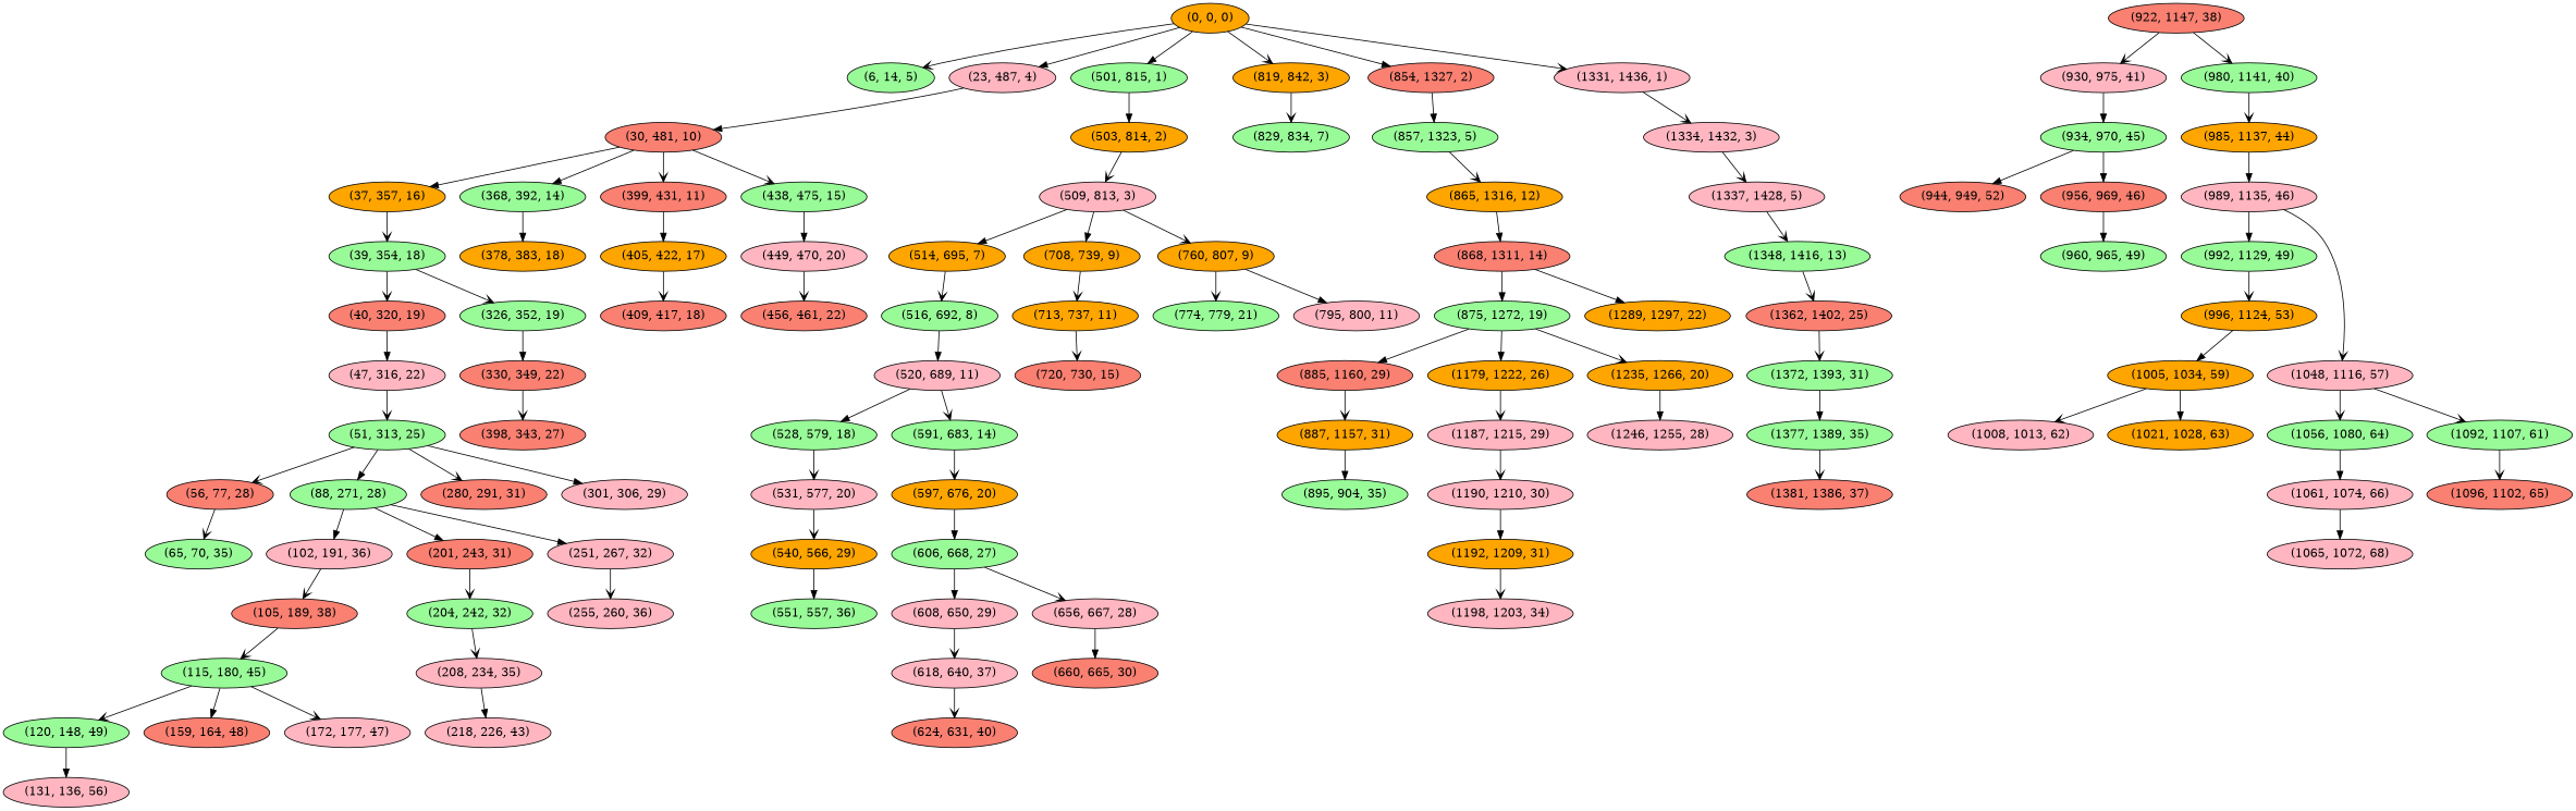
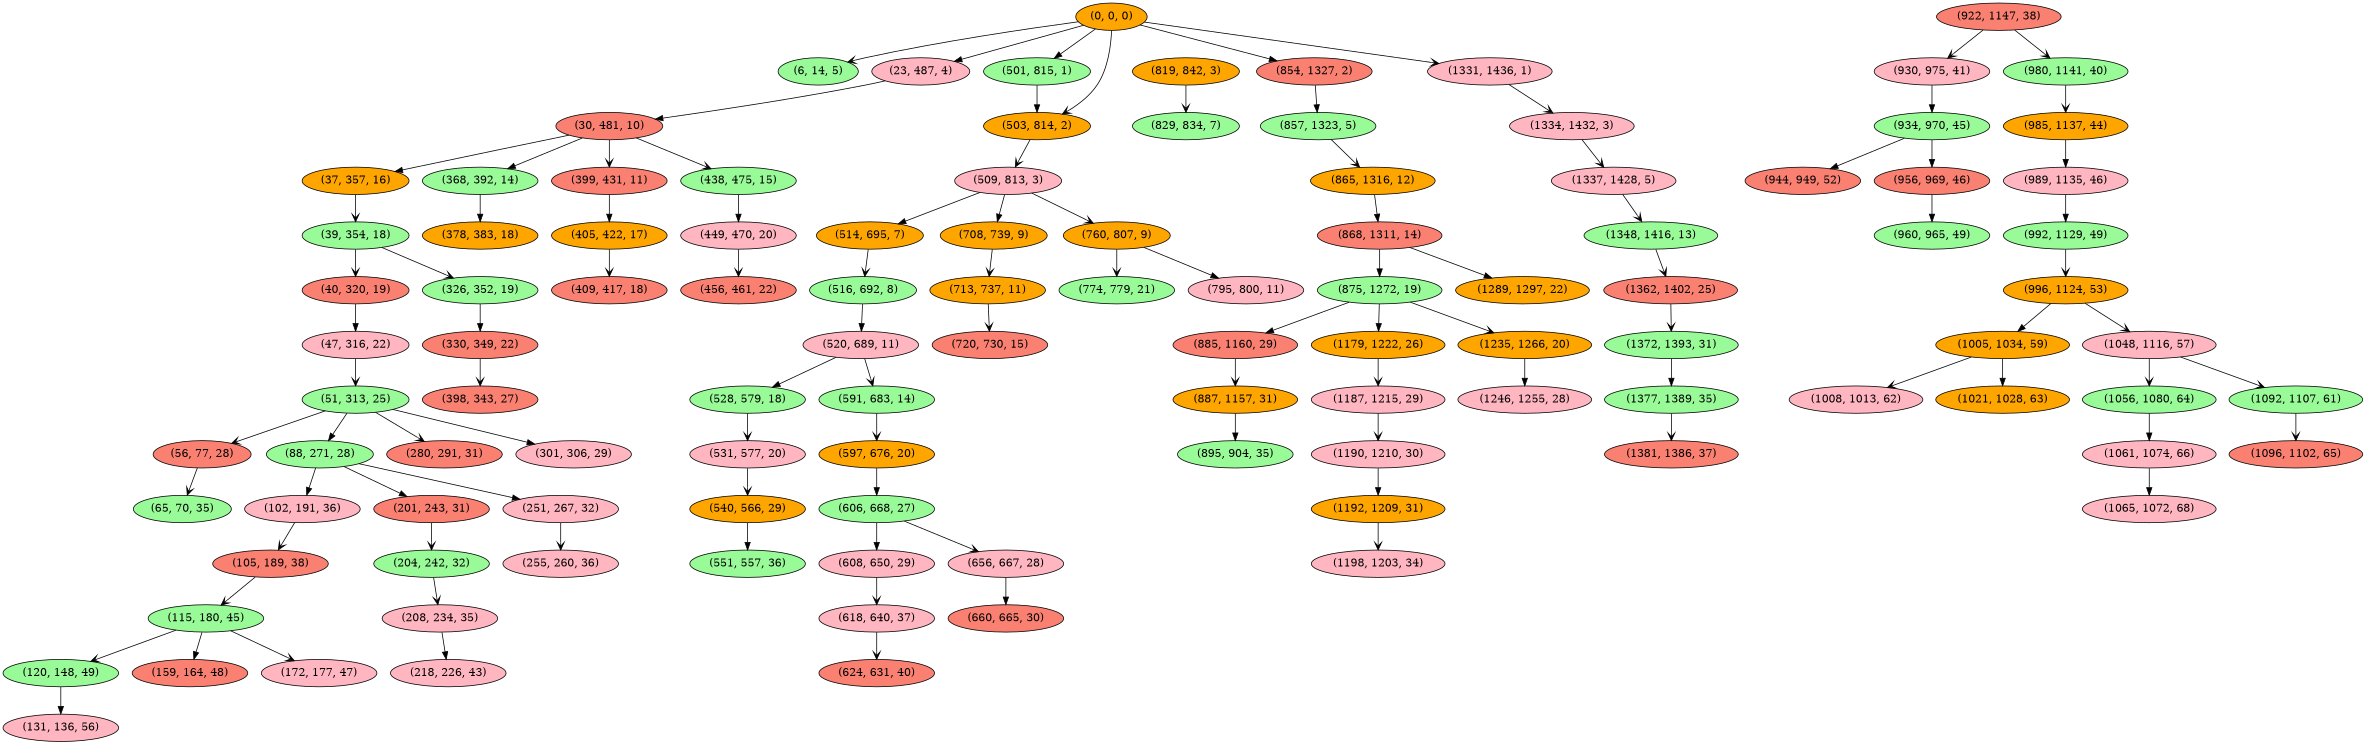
  digraph {
    node [fillcolor=palegreen style=filled]
    edge [arrowhead=vee]
    "(0, 0, 0)" [fillcolor=orange]
    "(6, 14, 5)"
    "(23, 487, 4)" [fillcolor=lightpink]
    "(501, 815, 1)"
    "(819, 842, 3)" [fillcolor=orange]
    "(854, 1327, 2)" [fillcolor=salmon]
    "(1331, 1436, 1)" [fillcolor=lightpink]
    "(30, 481, 10)" [fillcolor=salmon]
    "(503, 814, 2)" [fillcolor=orange]
    "(829, 834, 7)"
    "(857, 1323, 5)"
    "(1334, 1432, 3)" [fillcolor=lightpink]
    "(37, 357, 16)" [fillcolor=orange]
    "(368, 392, 14)"
    "(399, 431, 11)" [fillcolor=salmon]
    "(438, 475, 15)"
    "(39, 354, 18)"
    "(378, 383, 18)" [fillcolor=orange]
    "(405, 422, 17)" [fillcolor=orange]
    "(449, 470, 20)" [fillcolor=lightpink]
    "(40, 320, 19)" [fillcolor=salmon]
    "(326, 352, 19)"
    "(47, 316, 22)" [fillcolor=lightpink]
    "(330, 349, 22)" [fillcolor=salmon]
    "(51, 313, 25)"
    "(56, 77, 28)" [fillcolor=salmon]
    "(88, 271, 28)"
    "(280, 291, 31)" [fillcolor=salmon]
    "(301, 306, 29)" [fillcolor=lightpink]
    "(65, 70, 35)"
    "(102, 191, 36)" [fillcolor=lightpink]
    "(201, 243, 31)" [fillcolor=salmon]
    "(251, 267, 32)" [fillcolor=lightpink]
    "(105, 189, 38)" [fillcolor=salmon]
    "(204, 242, 32)"
    "(255, 260, 36)" [fillcolor=lightpink]
    "(115, 180, 45)"
    "(120, 148, 49)"
    "(159, 164, 48)" [fillcolor=salmon]
    "(172, 177, 47)" [fillcolor=lightpink]
    "(131, 136, 56)" [fillcolor=lightpink]
    "(208, 234, 35)" [fillcolor=lightpink]
    "(218, 226, 43)" [fillcolor=lightpink]
    n44 [fillcolor=salmon label="(398, 343, 27)"]
    "(409, 417, 18)" [fillcolor=salmon]
    "(456, 461, 22)" [fillcolor=salmon]
    "(509, 813, 3)" [fillcolor=lightpink]
    "(514, 695, 7)" [fillcolor=orange]
    "(708, 739, 9)" [fillcolor=orange]
    "(760, 807, 9)" [fillcolor=orange]
    "(516, 692, 8)"
    "(713, 737, 11)" [fillcolor=orange]
    "(774, 779, 21)"
    "(795, 800, 11)" [fillcolor=lightpink]
    "(520, 689, 11)" [fillcolor=lightpink]
    "(528, 579, 18)"
    "(591, 683, 14)"
    "(531, 577, 20)" [fillcolor=lightpink]
    "(597, 676, 20)" [fillcolor=orange]
    "(540, 566, 29)" [fillcolor=orange]
    "(551, 557, 36)"
    "(606, 668, 27)"
    "(608, 650, 29)" [fillcolor=lightpink]
    "(656, 667, 28)" [fillcolor=lightpink]
    "(618, 640, 37)" [fillcolor=lightpink]
    "(660, 665, 30)" [fillcolor=salmon]
    "(624, 631, 40)" [fillcolor=salmon]
    "(720, 730, 15)" [fillcolor=salmon]
    "(865, 1316, 12)" [fillcolor=orange]
    "(868, 1311, 14)" [fillcolor=salmon]
    "(875, 1272, 19)"
    "(1289, 1297, 22)" [fillcolor=orange]
    "(885, 1160, 29)" [fillcolor=salmon]
    "(1179, 1222, 26)" [fillcolor=orange]
    "(1235, 1266, 20)" [fillcolor=orange]
    "(887, 1157, 31)" [fillcolor=orange]
    "(1187, 1215, 29)" [fillcolor=lightpink]
    "(1246, 1255, 28)" [fillcolor=lightpink]
    "(895, 904, 35)"
    "(922, 1147, 38)" [fillcolor=salmon]
    "(930, 975, 41)" [fillcolor=lightpink]
    "(980, 1141, 40)"
    "(934, 970, 45)"
    "(985, 1137, 44)" [fillcolor=orange]
    "(944, 949, 52)" [fillcolor=salmon]
    "(956, 969, 46)" [fillcolor=salmon]
    "(960, 965, 49)"
    "(989, 1135, 46)" [fillcolor=lightpink]
    "(992, 1129, 49)"
    "(996, 1124, 53)" [fillcolor=orange]
    "(1005, 1034, 59)" [fillcolor=orange]
    "(1048, 1116, 57)" [fillcolor=lightpink]
    "(1008, 1013, 62)" [fillcolor=lightpink]
    "(1021, 1028, 63)" [fillcolor=orange]
    "(1056, 1080, 64)"
    "(1092, 1107, 61)"
    "(1061, 1074, 66)" [fillcolor=lightpink]
    "(1096, 1102, 65)" [fillcolor=salmon]
    "(1065, 1072, 68)" [fillcolor=lightpink]
    "(1190, 1210, 30)" [fillcolor=lightpink]
    "(1192, 1209, 31)" [fillcolor=orange]
    "(1198, 1203, 34)" [fillcolor=lightpink]
    "(1337, 1428, 5)" [fillcolor=lightpink]
    "(1348, 1416, 13)"
    "(1362, 1402, 25)" [fillcolor=salmon]
    "(1372, 1393, 31)"
    "(1377, 1389, 35)"
    "(1381, 1386, 37)" [fillcolor=salmon]
    "(0, 0, 0)" -> "(6, 14, 5)"
    "(0, 0, 0)" -> "(23, 487, 4)" [arrowhead=normal]
    "(0, 0, 0)" -> "(501, 815, 1)" [arrowhead=normal]
-   "(0, 0, 0)" -> "(819, 842, 3)"
+   "(0, 0, 0)" -> "(503, 814, 2)"
    "(0, 0, 0)" -> "(854, 1327, 2)" [arrowhead=normal]
    "(0, 0, 0)" -> "(1331, 1436, 1)"
    "(23, 487, 4)" -> "(30, 481, 10)" [arrowhead=normal]
    "(501, 815, 1)" -> "(503, 814, 2)" [arrowhead=normal]
    "(819, 842, 3)" -> "(829, 834, 7)"
    "(854, 1327, 2)" -> "(857, 1323, 5)" [arrowhead=normal]
    "(1331, 1436, 1)" -> "(1334, 1432, 3)"
    "(30, 481, 10)" -> "(37, 357, 16)" [arrowhead=normal]
    "(30, 481, 10)" -> "(368, 392, 14)" [arrowhead=normal]
    "(30, 481, 10)" -> "(399, 431, 11)"
    "(30, 481, 10)" -> "(438, 475, 15)"
    "(503, 814, 2)" -> "(509, 813, 3)"
    "(857, 1323, 5)" -> "(865, 1316, 12)"
    "(1334, 1432, 3)" -> "(1337, 1428, 5)"
    "(37, 357, 16)" -> "(39, 354, 18)"
    "(368, 392, 14)" -> "(378, 383, 18)" [arrowhead=normal]
    "(399, 431, 11)" -> "(405, 422, 17)" [arrowhead=normal]
    "(438, 475, 15)" -> "(449, 470, 20)" [arrowhead=normal]
    "(39, 354, 18)" -> "(40, 320, 19)"
    "(39, 354, 18)" -> "(326, 352, 19)"
    "(405, 422, 17)" -> "(409, 417, 18)"
    "(449, 470, 20)" -> "(456, 461, 22)"
    "(40, 320, 19)" -> "(47, 316, 22)" [arrowhead=normal]
    "(326, 352, 19)" -> "(330, 349, 22)" [arrowhead=normal]
    "(47, 316, 22)" -> "(51, 313, 25)"
    "(330, 349, 22)" -> n44
    "(51, 313, 25)" -> "(56, 77, 28)"
    "(51, 313, 25)" -> "(88, 271, 28)" [arrowhead=normal]
    "(51, 313, 25)" -> "(280, 291, 31)"
    "(51, 313, 25)" -> "(301, 306, 29)" [arrowhead=normal]
    "(56, 77, 28)" -> "(65, 70, 35)"
    "(88, 271, 28)" -> "(102, 191, 36)" [arrowhead=normal]
    "(88, 271, 28)" -> "(201, 243, 31)" [arrowhead=normal]
    "(88, 271, 28)" -> "(251, 267, 32)" [arrowhead=normal]
    "(102, 191, 36)" -> "(105, 189, 38)"
    "(201, 243, 31)" -> "(204, 242, 32)"
    "(251, 267, 32)" -> "(255, 260, 36)"
    "(105, 189, 38)" -> "(115, 180, 45)"
    "(204, 242, 32)" -> "(208, 234, 35)"
    "(115, 180, 45)" -> "(120, 148, 49)"
    "(115, 180, 45)" -> "(159, 164, 48)" [arrowhead=normal]
    "(115, 180, 45)" -> "(172, 177, 47)"
    "(120, 148, 49)" -> "(131, 136, 56)" [arrowhead=normal]
    "(208, 234, 35)" -> "(218, 226, 43)" [arrowhead=normal]
    "(509, 813, 3)" -> "(514, 695, 7)" [arrowhead=normal]
    "(509, 813, 3)" -> "(708, 739, 9)" [arrowhead=normal]
    "(509, 813, 3)" -> "(760, 807, 9)"
    "(514, 695, 7)" -> "(516, 692, 8)"
    "(708, 739, 9)" -> "(713, 737, 11)"
    "(760, 807, 9)" -> "(774, 779, 21)"
    "(760, 807, 9)" -> "(795, 800, 11)" [arrowhead=normal]
    "(516, 692, 8)" -> "(520, 689, 11)" [arrowhead=normal]
    "(713, 737, 11)" -> "(720, 730, 15)"
    "(520, 689, 11)" -> "(528, 579, 18)" [arrowhead=normal]
    "(520, 689, 11)" -> "(591, 683, 14)"
    "(528, 579, 18)" -> "(531, 577, 20)"
    "(591, 683, 14)" -> "(597, 676, 20)"
    "(531, 577, 20)" -> "(540, 566, 29)"
    "(597, 676, 20)" -> "(606, 668, 27)" [arrowhead=normal]
    "(540, 566, 29)" -> "(551, 557, 36)" [arrowhead=normal]
    "(606, 668, 27)" -> "(608, 650, 29)" [arrowhead=normal]
    "(606, 668, 27)" -> "(656, 667, 28)"
    "(608, 650, 29)" -> "(618, 640, 37)"
    "(656, 667, 28)" -> "(660, 665, 30)" [arrowhead=normal]
    "(618, 640, 37)" -> "(624, 631, 40)"
    "(865, 1316, 12)" -> "(868, 1311, 14)" [arrowhead=normal]
    "(868, 1311, 14)" -> "(875, 1272, 19)" [arrowhead=normal]
    "(868, 1311, 14)" -> "(1289, 1297, 22)" [arrowhead=normal]
    "(875, 1272, 19)" -> "(885, 1160, 29)" [arrowhead=normal]
    "(875, 1272, 19)" -> "(1179, 1222, 26)" [arrowhead=normal]
    "(875, 1272, 19)" -> "(1235, 1266, 20)"
    "(885, 1160, 29)" -> "(887, 1157, 31)"
    "(1179, 1222, 26)" -> "(1187, 1215, 29)"
    "(1235, 1266, 20)" -> "(1246, 1255, 28)" [arrowhead=normal]
    "(887, 1157, 31)" -> "(895, 904, 35)" [arrowhead=normal]
    "(1187, 1215, 29)" -> "(1190, 1210, 30)"
    "(922, 1147, 38)" -> "(930, 975, 41)"
    "(922, 1147, 38)" -> "(980, 1141, 40)"
    "(930, 975, 41)" -> "(934, 970, 45)" [arrowhead=normal]
    "(980, 1141, 40)" -> "(985, 1137, 44)"
    "(934, 970, 45)" -> "(944, 949, 52)" [arrowhead=normal]
    "(934, 970, 45)" -> "(956, 969, 46)" [arrowhead=normal]
    "(985, 1137, 44)" -> "(989, 1135, 46)" [arrowhead=normal]
    "(956, 969, 46)" -> "(960, 965, 49)" [arrowhead=normal]
    "(989, 1135, 46)" -> "(992, 1129, 49)" [arrowhead=normal]
    "(992, 1129, 49)" -> "(996, 1124, 53)"
    "(996, 1124, 53)" -> "(1005, 1034, 59)" [arrowhead=normal]
-   "(989, 1135, 46)" -> "(1048, 1116, 57)"
+   "(996, 1124, 53)" -> "(1048, 1116, 57)"
    "(1005, 1034, 59)" -> "(1008, 1013, 62)"
    "(1005, 1034, 59)" -> "(1021, 1028, 63)" [arrowhead=normal]
    "(1048, 1116, 57)" -> "(1056, 1080, 64)"
    "(1048, 1116, 57)" -> "(1092, 1107, 61)"
    "(1056, 1080, 64)" -> "(1061, 1074, 66)" [arrowhead=normal]
    "(1092, 1107, 61)" -> "(1096, 1102, 65)"
    "(1061, 1074, 66)" -> "(1065, 1072, 68)" [arrowhead=normal]
    "(1190, 1210, 30)" -> "(1192, 1209, 31)" [arrowhead=normal]
    "(1192, 1209, 31)" -> "(1198, 1203, 34)"
    "(1337, 1428, 5)" -> "(1348, 1416, 13)"
    "(1348, 1416, 13)" -> "(1362, 1402, 25)"
    "(1362, 1402, 25)" -> "(1372, 1393, 31)"
    "(1372, 1393, 31)" -> "(1377, 1389, 35)" [arrowhead=normal]
    "(1377, 1389, 35)" -> "(1381, 1386, 37)"
  }
